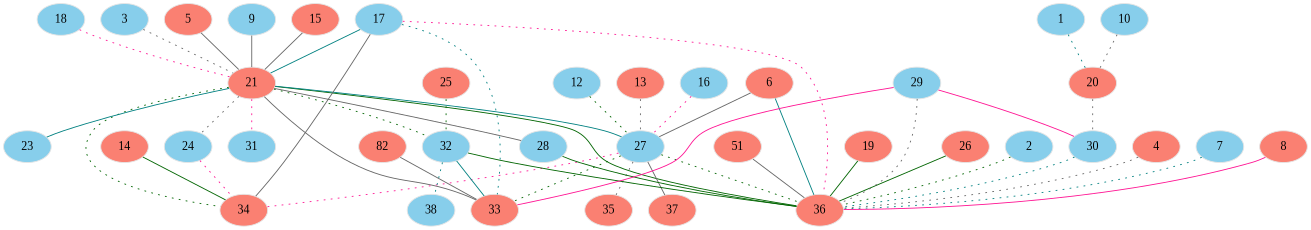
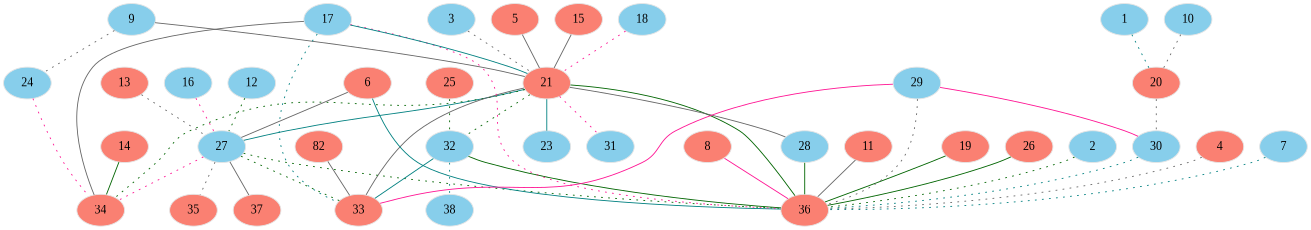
  graph {
    fontname="Liberation Serif"
    node [color=gray90 fillcolor=salmon fontname="Liberation Serif" style=filled]
    edge [color=gray40 fontname="Liberation Serif" style=dotted weight=1.0]
    20
    1 [fillcolor=skyblue]
    30 [fillcolor=skyblue]
    36
    2 [fillcolor=skyblue]
    21
    3 [fillcolor=skyblue]
    27 [fillcolor=skyblue]
    34
    33
    23 [fillcolor=skyblue]
    24 [fillcolor=skyblue]
    28 [fillcolor=skyblue]
    31 [fillcolor=skyblue]
    32 [fillcolor=skyblue]
    4
    5
    6
    35
    37
    7 [fillcolor=skyblue]
    8
    9 [fillcolor=skyblue]
    10 [fillcolor=skyblue]
-   11 [label=51]
+   11
    12 [fillcolor=skyblue]
    13
    14
    15
    16 [fillcolor=skyblue]
    17 [fillcolor=skyblue]
    18 [fillcolor=skyblue]
    19
    38 [fillcolor=skyblue]
    n35 [label=82]
    25
    26
    29 [fillcolor=skyblue]
    20 -- 30
    1 -- 20 [color=teal]
    30 -- 36 [color=teal]
    2 -- 36 [color=darkgreen]
    21 -- 36 [color=darkgreen style=solid weight=2.0]
    21 -- 27 [color=teal style=solid]
    21 -- 34 [color=darkgreen]
    21 -- 33 [style=solid]
    21 -- 23 [color=teal style=solid]
-   21 -- 24
+   9 -- 24
    21 -- 28 [style=solid]
    21 -- 31 [color=deeppink]
    21 -- 32 [color=darkgreen]
    3 -- 21
    27 -- 36 [color=darkgreen weight=2.0]
    27 -- 34 [color=deeppink]
    27 -- 33 [color=darkgreen]
    27 -- 35
    27 -- 37 [style=solid]
    24 -- 34 [color=deeppink]
    28 -- 36 [color=darkgreen style=solid]
    32 -- 36 [color=darkgreen style=solid]
    32 -- 33 [color=teal style=solid]
    32 -- 38 [color=teal]
    4 -- 36
    5 -- 21 [style=solid]
    6 -- 36 [color=teal style=solid]
    6 -- 27 [style=solid]
    7 -- 36 [color=teal]
    8 -- 36 [color=deeppink style=solid]
    9 -- 21 [style=solid]
    10 -- 20
    11 -- 36 [style=solid]
    12 -- 27 [color=darkgreen]
    13 -- 27
    14 -- 34 [color=darkgreen style=solid]
    15 -- 21 [style=solid]
    16 -- 27 [color=deeppink]
    17 -- 36 [color=deeppink]
    17 -- 21 [color=teal style=solid weight=2.0]
    17 -- 34 [style=solid weight=2.0]
    17 -- 33 [color=teal]
    18 -- 21 [color=deeppink]
    19 -- 36 [color=darkgreen style=solid]
    n35 -- 33 [style=solid]
    25 -- 32 [color=darkgreen]
    26 -- 36 [color=darkgreen style=solid]
    29 -- 30 [color=deeppink style=solid]
    29 -- 36
    29 -- 33 [color=deeppink style=solid]
  }
